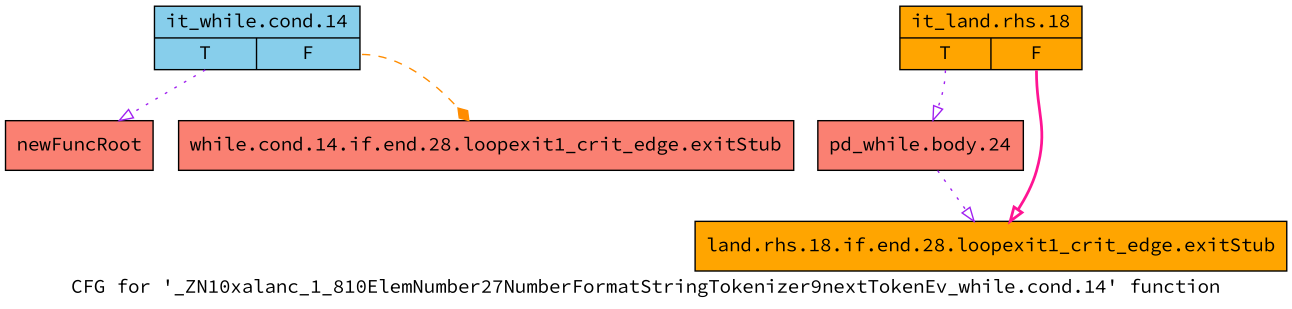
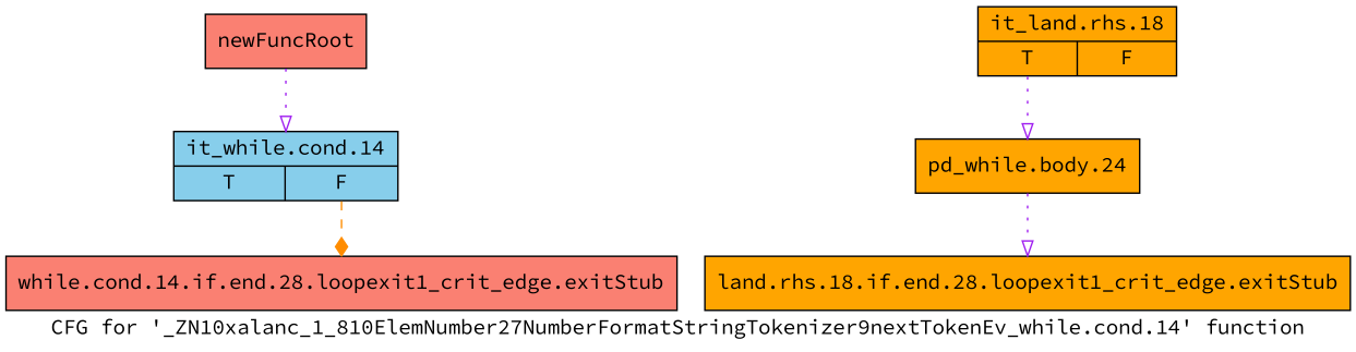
  digraph {
    fontname="Source Code Pro"
    label="CFG for '_ZN10xalanc_1_810ElemNumber27NumberFormatStringTokenizer9nextTokenEv_while.cond.14' function"
    node [fillcolor=orange fontname="Source Code Pro" shape=record style=filled]
    edge [arrowhead=onormal color=purple fontname="Source Code Pro" style=dotted]
    n1 [fillcolor=salmon label="{newFuncRoot}"]
    n2 [fillcolor=skyblue label="{it_while.cond.14|{<s0>T|<s1>F}}"]
    n3 [fillcolor=salmon label="{while.cond.14.if.end.28.loopexit1_crit_edge.exitStub}"]
    n4 [label="{it_land.rhs.18|{<s0>T|<s1>F}}"]
    n5 [label="{land.rhs.18.if.end.28.loopexit1_crit_edge.exitStub}"]
-   n6 [fillcolor=salmon label="{pd_while.body.24}"]
-   n2 -> n1
+   n6 [label="{pd_while.body.24}"]
+   n1 -> n2
    n2 -> n3 [arrowhead=diamond color=darkorange style=dashed tailport=s1]
-   n4 -> n5 [color=deeppink style=bold tailport=s1]
    n4 -> n6 [tailport=s0]
    n6 -> n5
  }
